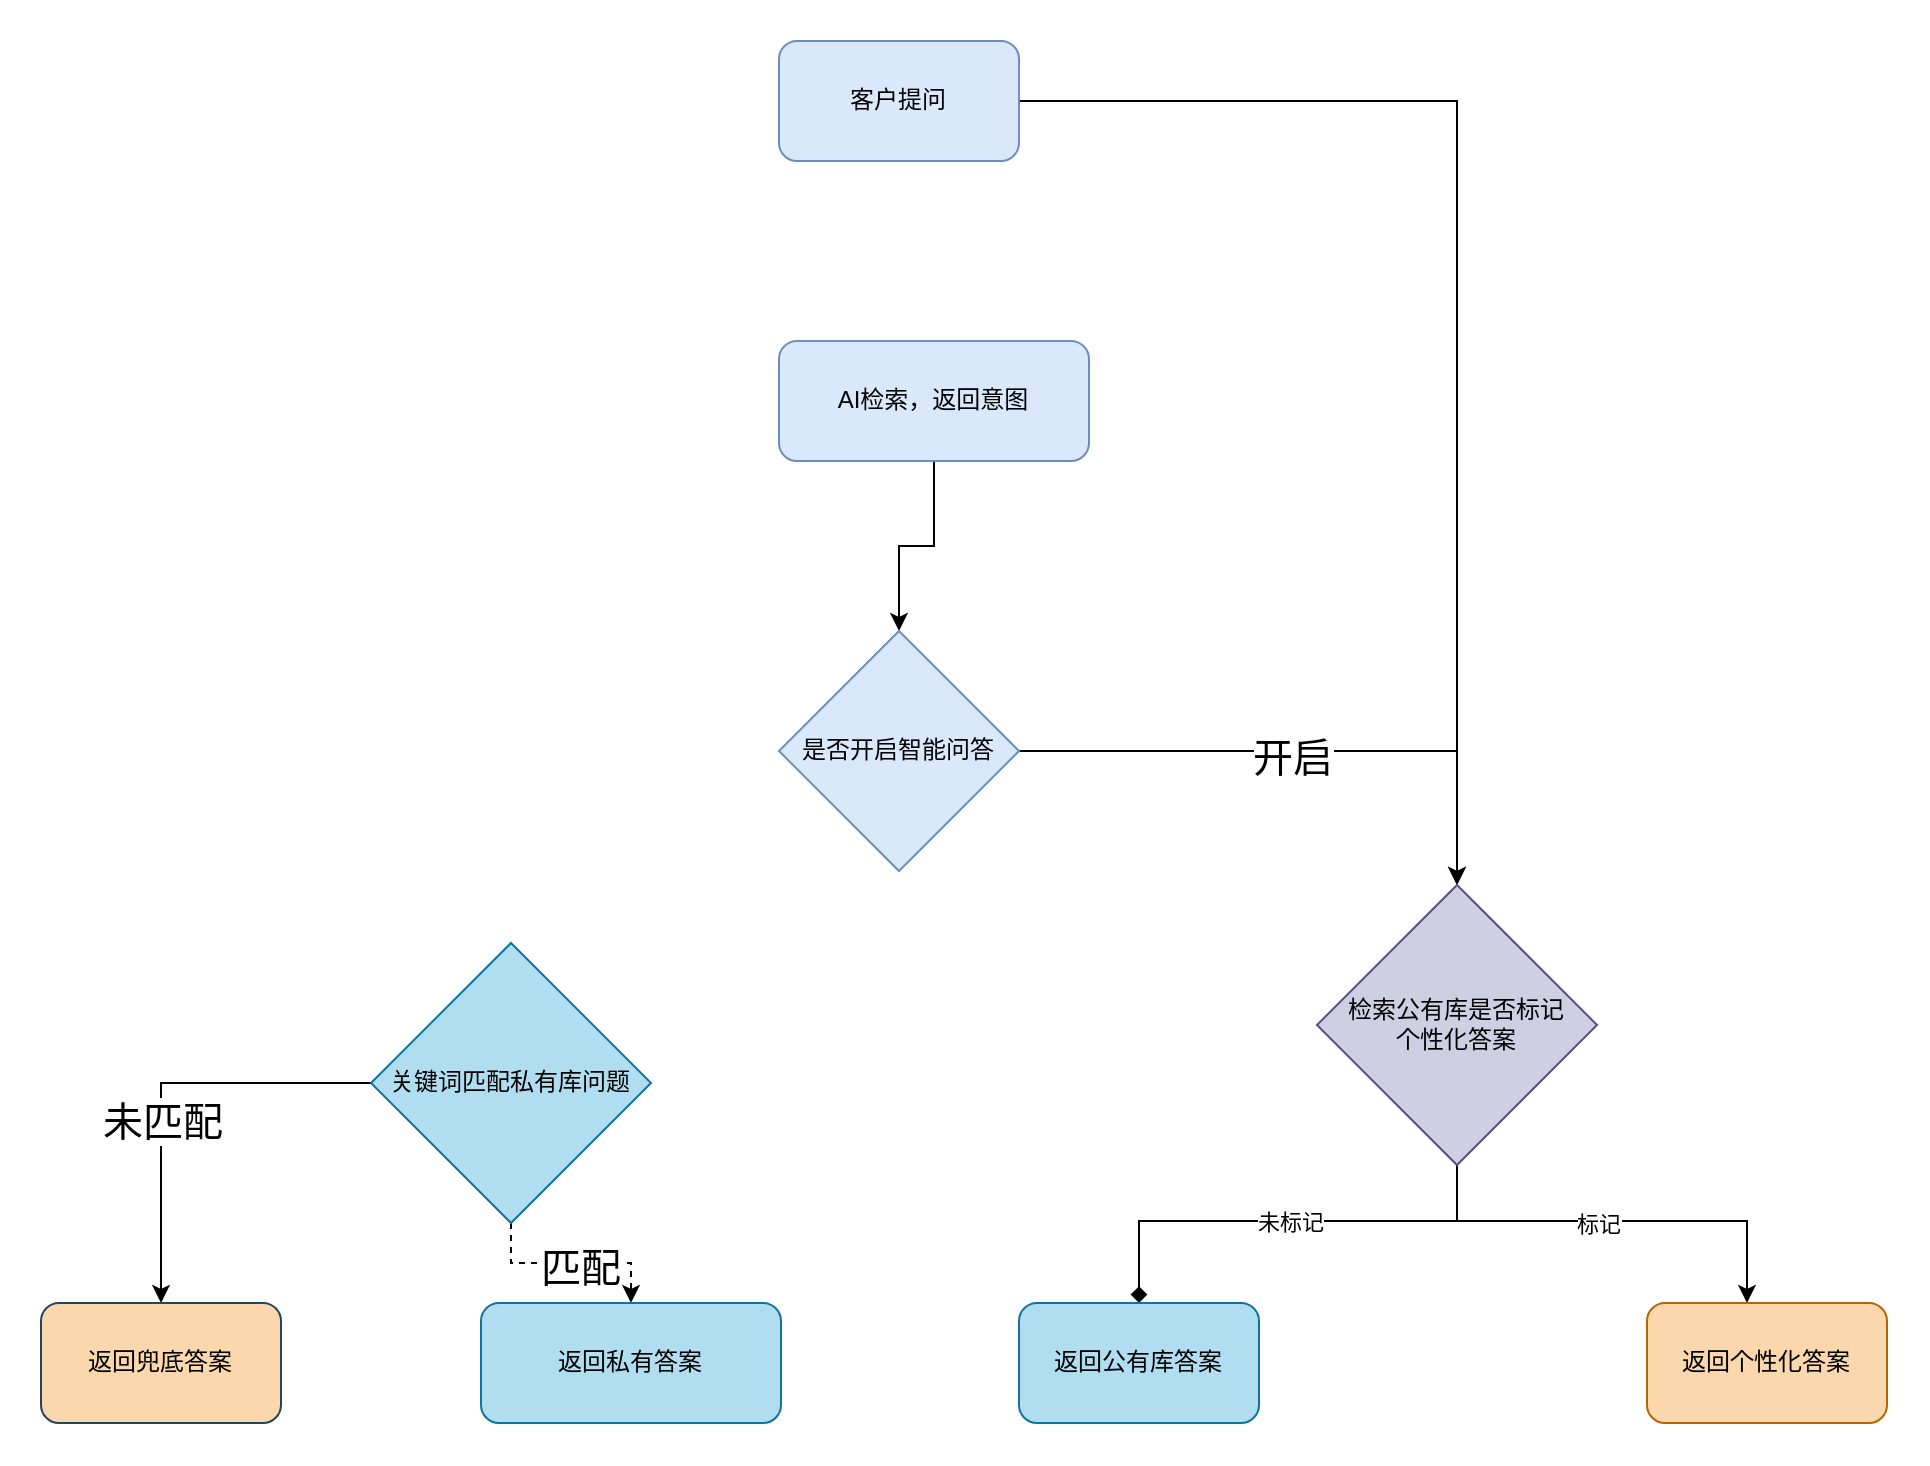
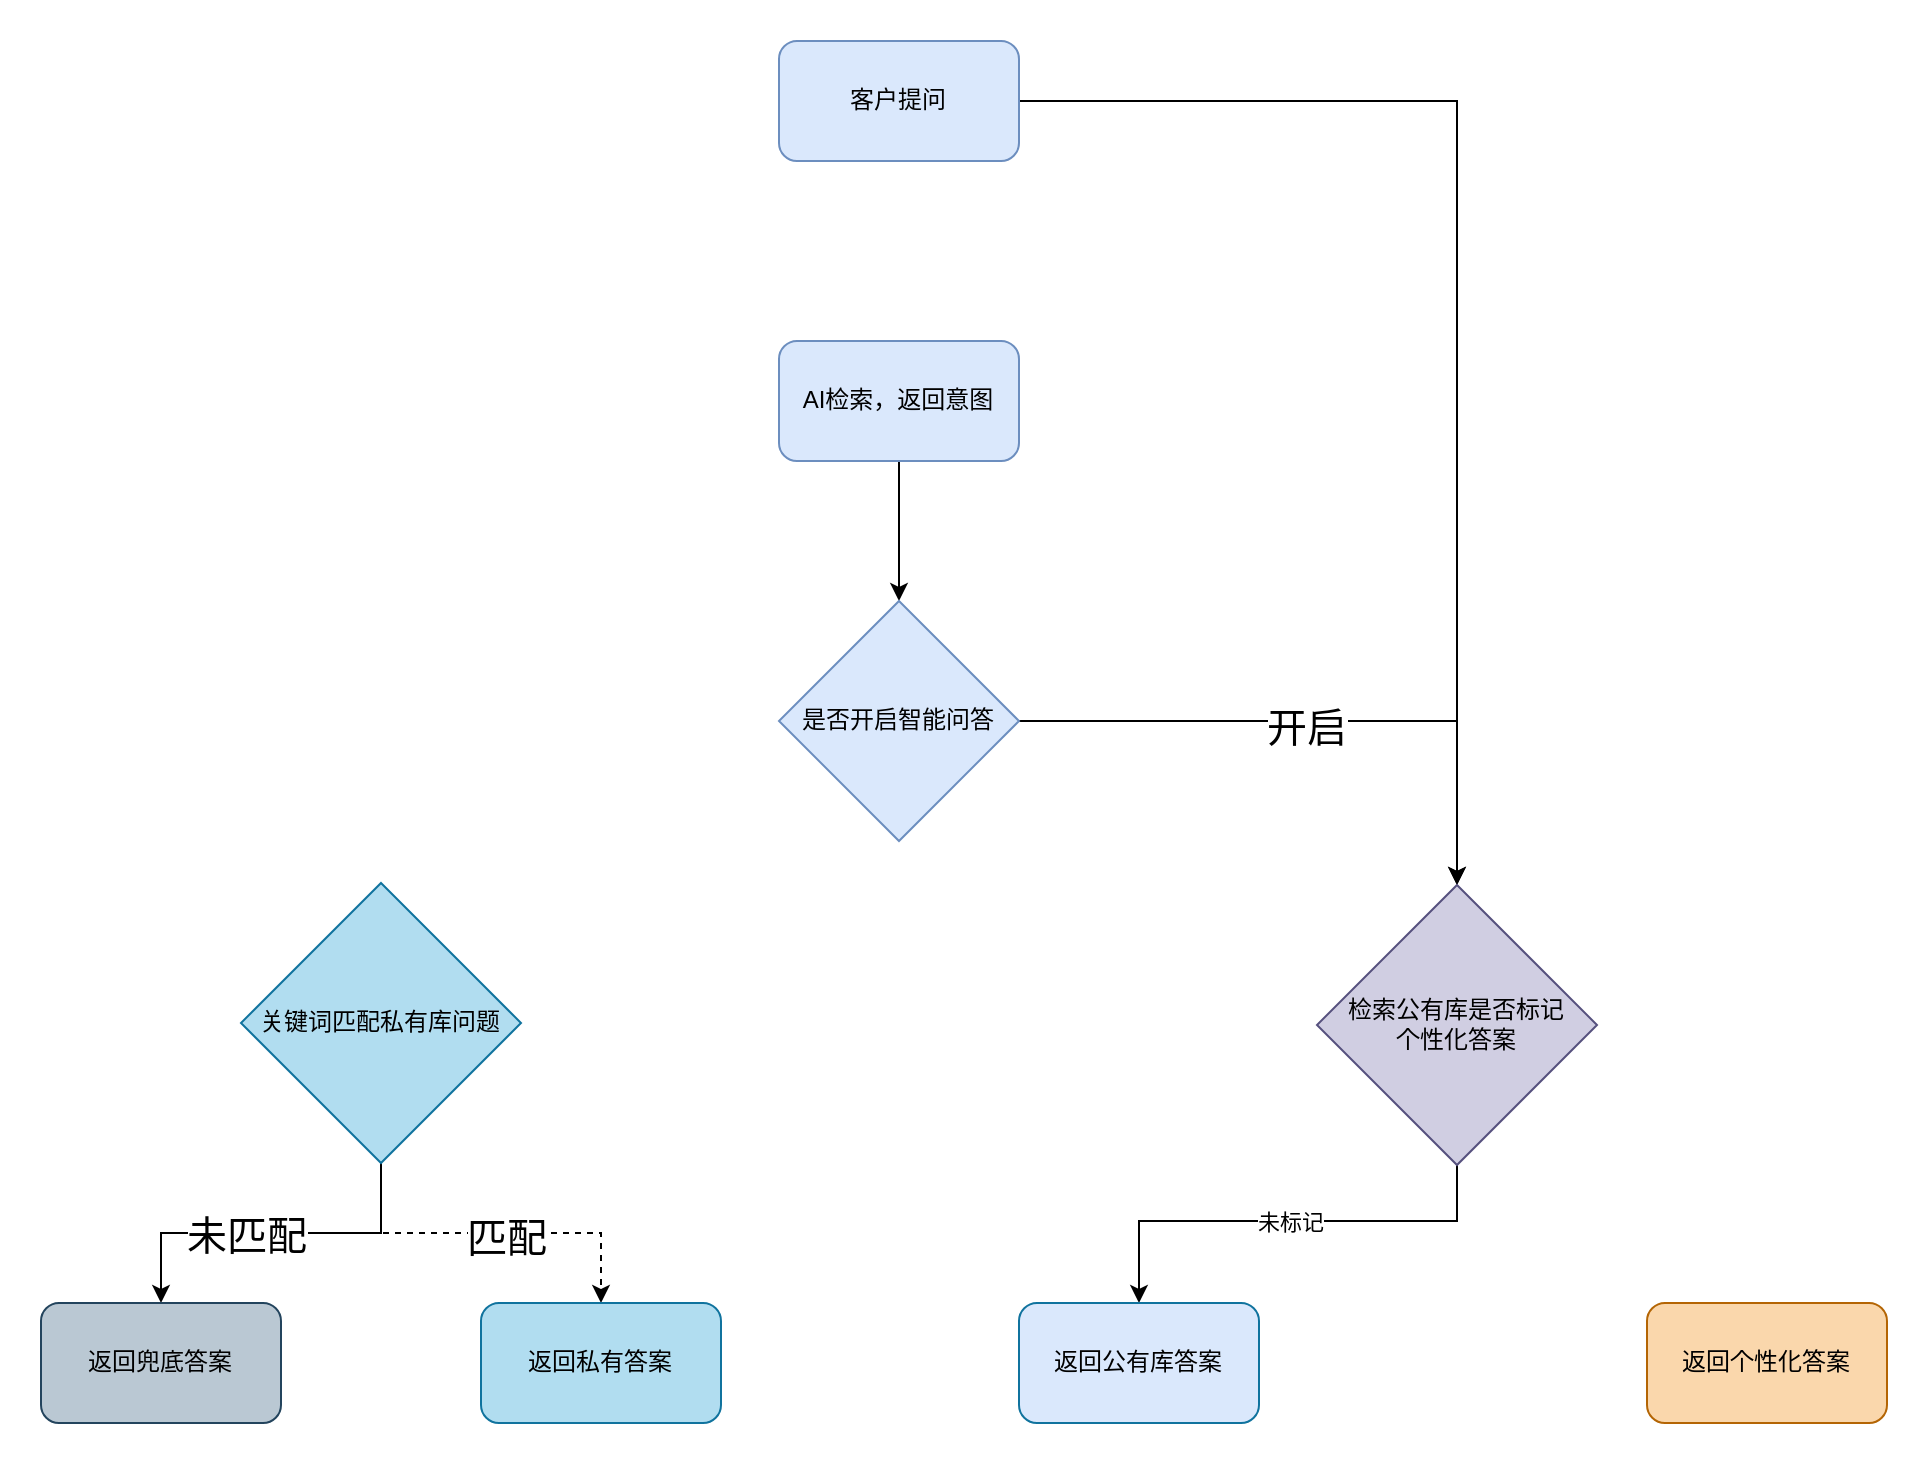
  <mxCell id="0" />
  <mxCell id="1" parent="0" />
  <mxCell id="2" style="edgeStyle=orthogonalEdgeStyle;rounded=0;orthogonalLoop=1;jettySize=auto;html=1;" edge="1" parent="1" source="3" target="20"><mxGeometry relative="1" as="geometry" /></mxCell>
  <mxCell id="3" value="客户提问" style="rounded=1;whiteSpace=wrap;html=1;fillColor=#dae8fc;strokeColor=#6c8ebf;" vertex="1" parent="1"><mxGeometry x="389" y="20" width="120" height="60" as="geometry" /></mxCell>
  <mxCell id="4" style="edgeStyle=orthogonalEdgeStyle;rounded=0;orthogonalLoop=1;jettySize=auto;html=1;entryX=0.5;entryY=0;entryDx=0;entryDy=0;" edge="1" parent="1" source="5" target="8"><mxGeometry relative="1" as="geometry" /></mxCell>
- <mxCell id="5" value="AI检索，返回意图" style="rounded=1;whiteSpace=wrap;html=1;fillColor=#dae8fc;strokeColor=#6c8ebf;" vertex="1" parent="1"><mxGeometry x="389" y="170" width="155" height="60" as="geometry" /></mxCell>
+ <mxCell id="5" value="AI检索，返回意图" style="rounded=1;whiteSpace=wrap;html=1;fillColor=#dae8fc;strokeColor=#6c8ebf;" vertex="1" parent="1"><mxGeometry x="389" y="170" width="120" height="60" as="geometry" /></mxCell>
  <mxCell id="6" style="edgeStyle=orthogonalEdgeStyle;rounded=0;orthogonalLoop=1;jettySize=auto;html=1;" edge="1" parent="1" source="8" target="20"><mxGeometry relative="1" as="geometry" /></mxCell>
  <mxCell id="7" value="开启" style="edgeLabel;html=1;align=center;verticalAlign=middle;resizable=0;points=[];fontSize=20;" vertex="1" connectable="0" parent="6"><mxGeometry x="-0.051" y="-2" relative="1" as="geometry"><mxPoint as="offset" /></mxGeometry></mxCell>
- <mxCell id="8" value="是否开启智能问答" style="rhombus;whiteSpace=wrap;html=1;fillColor=#dae8fc;strokeColor=#6c8ebf;" vertex="1" parent="1"><mxGeometry x="389" y="315" width="120" height="120" as="geometry" /></mxCell>
+ <mxCell id="8" value="是否开启智能问答" style="rhombus;whiteSpace=wrap;html=1;fillColor=#dae8fc;strokeColor=#6c8ebf;" vertex="1" parent="1"><mxGeometry x="389" y="300" width="120" height="120" as="geometry" /></mxCell>
  <mxCell id="9" style="edgeStyle=orthogonalEdgeStyle;rounded=0;orthogonalLoop=1;jettySize=auto;html=1;" edge="1" parent="1" source="13" target="14"><mxGeometry relative="1" as="geometry" /></mxCell>
  <mxCell id="10" value="未匹配" style="edgeLabel;html=1;align=center;verticalAlign=middle;resizable=0;points=[];fontSize=20;" vertex="1" connectable="0" parent="9"><mxGeometry x="0.144" relative="1" as="geometry"><mxPoint as="offset" /></mxGeometry></mxCell>
  <mxCell id="11" style="edgeStyle=orthogonalEdgeStyle;rounded=0;orthogonalLoop=1;jettySize=auto;html=1;dashed=1;" edge="1" parent="1" source="13" target="15"><mxGeometry relative="1" as="geometry" /></mxCell>
  <mxCell id="12" value="匹配" style="edgeLabel;html=1;align=center;verticalAlign=middle;resizable=0;points=[];fontSize=20;" vertex="1" connectable="0" parent="11"><mxGeometry x="0.078" y="-1" relative="1" as="geometry"><mxPoint as="offset" /></mxGeometry></mxCell>
- <mxCell id="13" value="关键词匹配私有库问题" style="rhombus;whiteSpace=wrap;html=1;fillColor=#b1ddf0;strokeColor=#10739e;" vertex="1" parent="1"><mxGeometry x="185" y="471" width="140" height="140" as="geometry" /></mxCell>
- <mxCell id="14" value="返回兜底答案" style="rounded=1;whiteSpace=wrap;html=1;fillColor=#fad7ac;strokeColor=#23445d;" vertex="1" parent="1"><mxGeometry x="20" y="651" width="120" height="60" as="geometry" /></mxCell>
- <mxCell id="15" value="返回私有答案" style="rounded=1;whiteSpace=wrap;html=1;fillColor=#b1ddf0;strokeColor=#10739e;" vertex="1" parent="1"><mxGeometry x="240" y="651" width="150" height="60" as="geometry" /></mxCell>
- <mxCell id="16" style="edgeStyle=orthogonalEdgeStyle;rounded=0;orthogonalLoop=1;jettySize=auto;html=1;endArrow=diamond;" edge="1" parent="1" source="20" target="21"><mxGeometry relative="1" as="geometry"><Array as="points"><mxPoint x="728" y="610" /><mxPoint x="569" y="610" /></Array></mxGeometry></mxCell>
+ <mxCell id="13" value="关键词匹配私有库问题" style="rhombus;whiteSpace=wrap;html=1;fillColor=#b1ddf0;strokeColor=#10739e;" vertex="1" parent="1"><mxGeometry x="120" y="441" width="140" height="140" as="geometry" /></mxCell>
+ <mxCell id="14" value="返回兜底答案" style="rounded=1;whiteSpace=wrap;html=1;fillColor=#bac8d3;strokeColor=#23445d;" vertex="1" parent="1"><mxGeometry x="20" y="651" width="120" height="60" as="geometry" /></mxCell>
+ <mxCell id="15" value="返回私有答案" style="rounded=1;whiteSpace=wrap;html=1;fillColor=#b1ddf0;strokeColor=#10739e;" vertex="1" parent="1"><mxGeometry x="240" y="651" width="120" height="60" as="geometry" /></mxCell>
+ <mxCell id="16" style="edgeStyle=orthogonalEdgeStyle;rounded=0;orthogonalLoop=1;jettySize=auto;html=1;" edge="1" parent="1" source="20" target="21"><mxGeometry relative="1" as="geometry"><Array as="points"><mxPoint x="728" y="610" /><mxPoint x="569" y="610" /></Array></mxGeometry></mxCell>
  <mxCell id="17" value="未标记" style="edgeLabel;html=1;align=center;verticalAlign=middle;resizable=0;points=[];" vertex="1" connectable="0" parent="16"><mxGeometry x="-0.014" relative="1" as="geometry"><mxPoint as="offset" /></mxGeometry></mxCell>
- <mxCell id="18" style="edgeStyle=orthogonalEdgeStyle;rounded=0;orthogonalLoop=1;jettySize=auto;html=1;" edge="1" parent="1" source="20" target="22"><mxGeometry relative="1" as="geometry"><Array as="points"><mxPoint x="728" y="610" /><mxPoint x="873" y="610" /></Array></mxGeometry></mxCell>
- <mxCell id="19" value="标记" style="edgeLabel;html=1;align=center;verticalAlign=middle;resizable=0;points=[];" vertex="1" connectable="0" parent="18"><mxGeometry x="-0.084" y="-1" relative="1" as="geometry"><mxPoint as="offset" /></mxGeometry></mxCell>
  <mxCell id="20" value="检索公有库是否标记&lt;div&gt;个性化答案&lt;/div&gt;" style="rhombus;whiteSpace=wrap;html=1;fillColor=#d0cee2;strokeColor=#56517e;" vertex="1" parent="1"><mxGeometry x="658" y="442" width="140" height="140" as="geometry" /></mxCell>
- <mxCell id="21" value="返回公有库答案" style="rounded=1;whiteSpace=wrap;html=1;fillColor=#b1ddf0;strokeColor=#10739e;" vertex="1" parent="1"><mxGeometry x="509" y="651" width="120" height="60" as="geometry" /></mxCell>
+ <mxCell id="21" value="返回公有库答案" style="rounded=1;whiteSpace=wrap;html=1;fillColor=#dae8fc;strokeColor=#10739e;" vertex="1" parent="1"><mxGeometry x="509" y="651" width="120" height="60" as="geometry" /></mxCell>
  <mxCell id="22" value="返回个性化答案" style="rounded=1;whiteSpace=wrap;html=1;fillColor=#fad7ac;strokeColor=#b46504;" vertex="1" parent="1"><mxGeometry x="823" y="651" width="120" height="60" as="geometry" /></mxCell>
